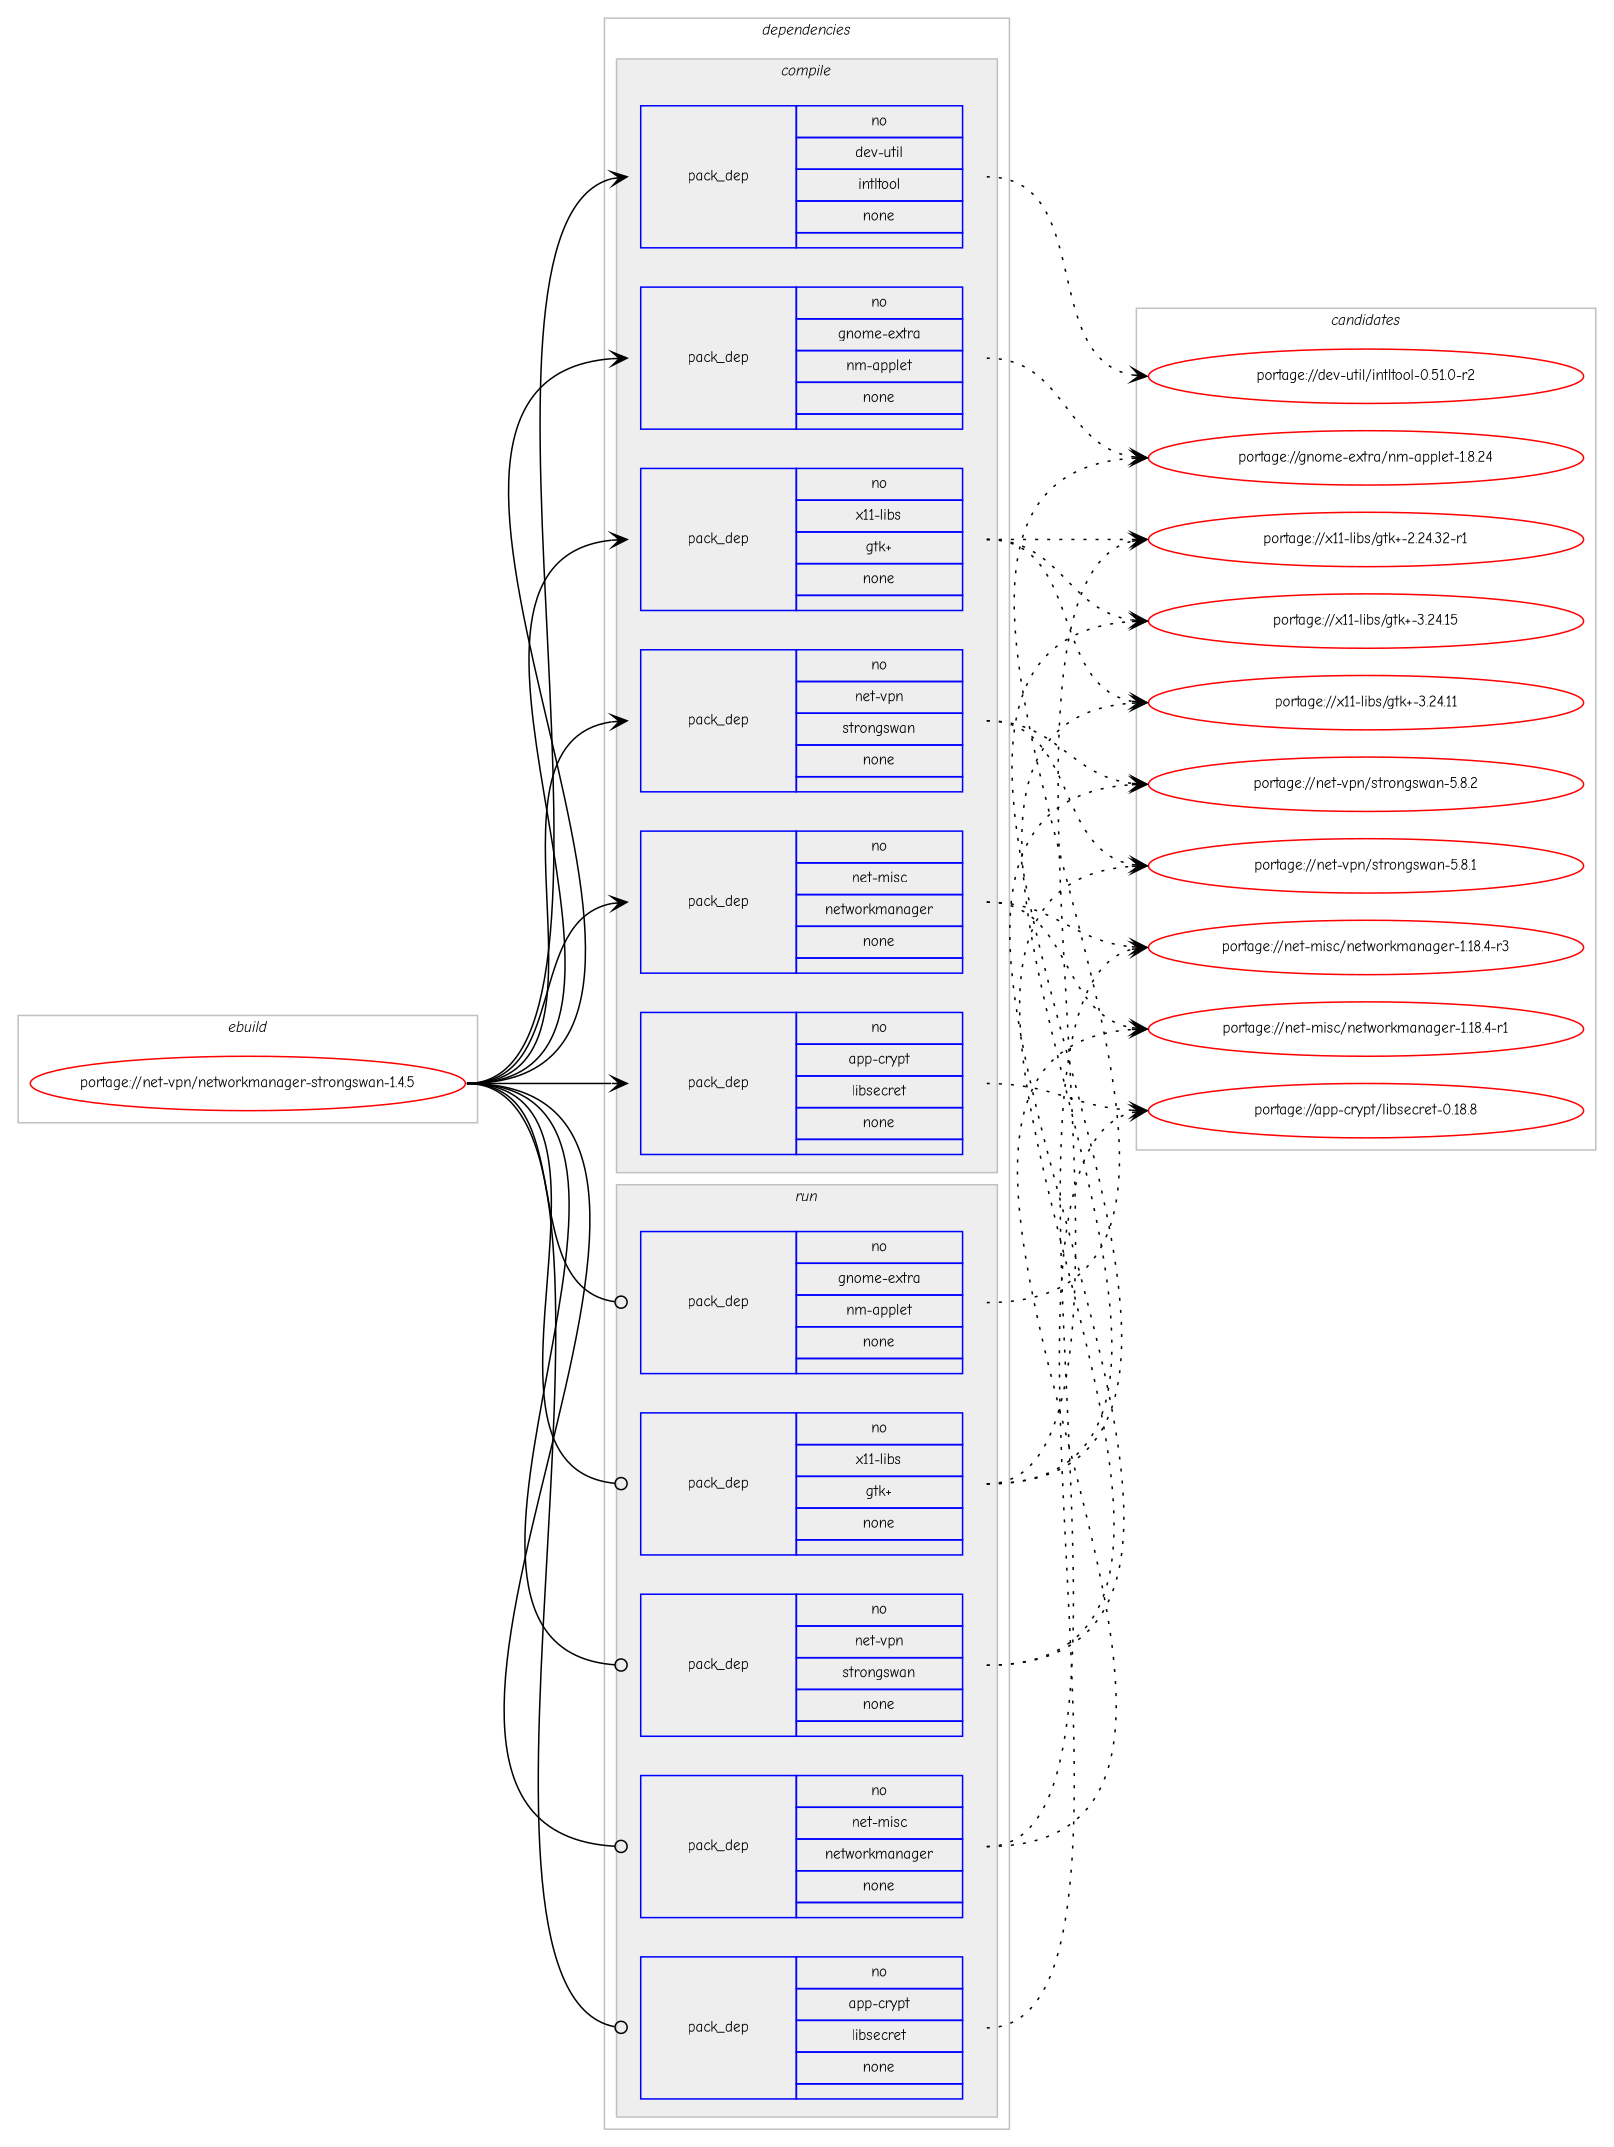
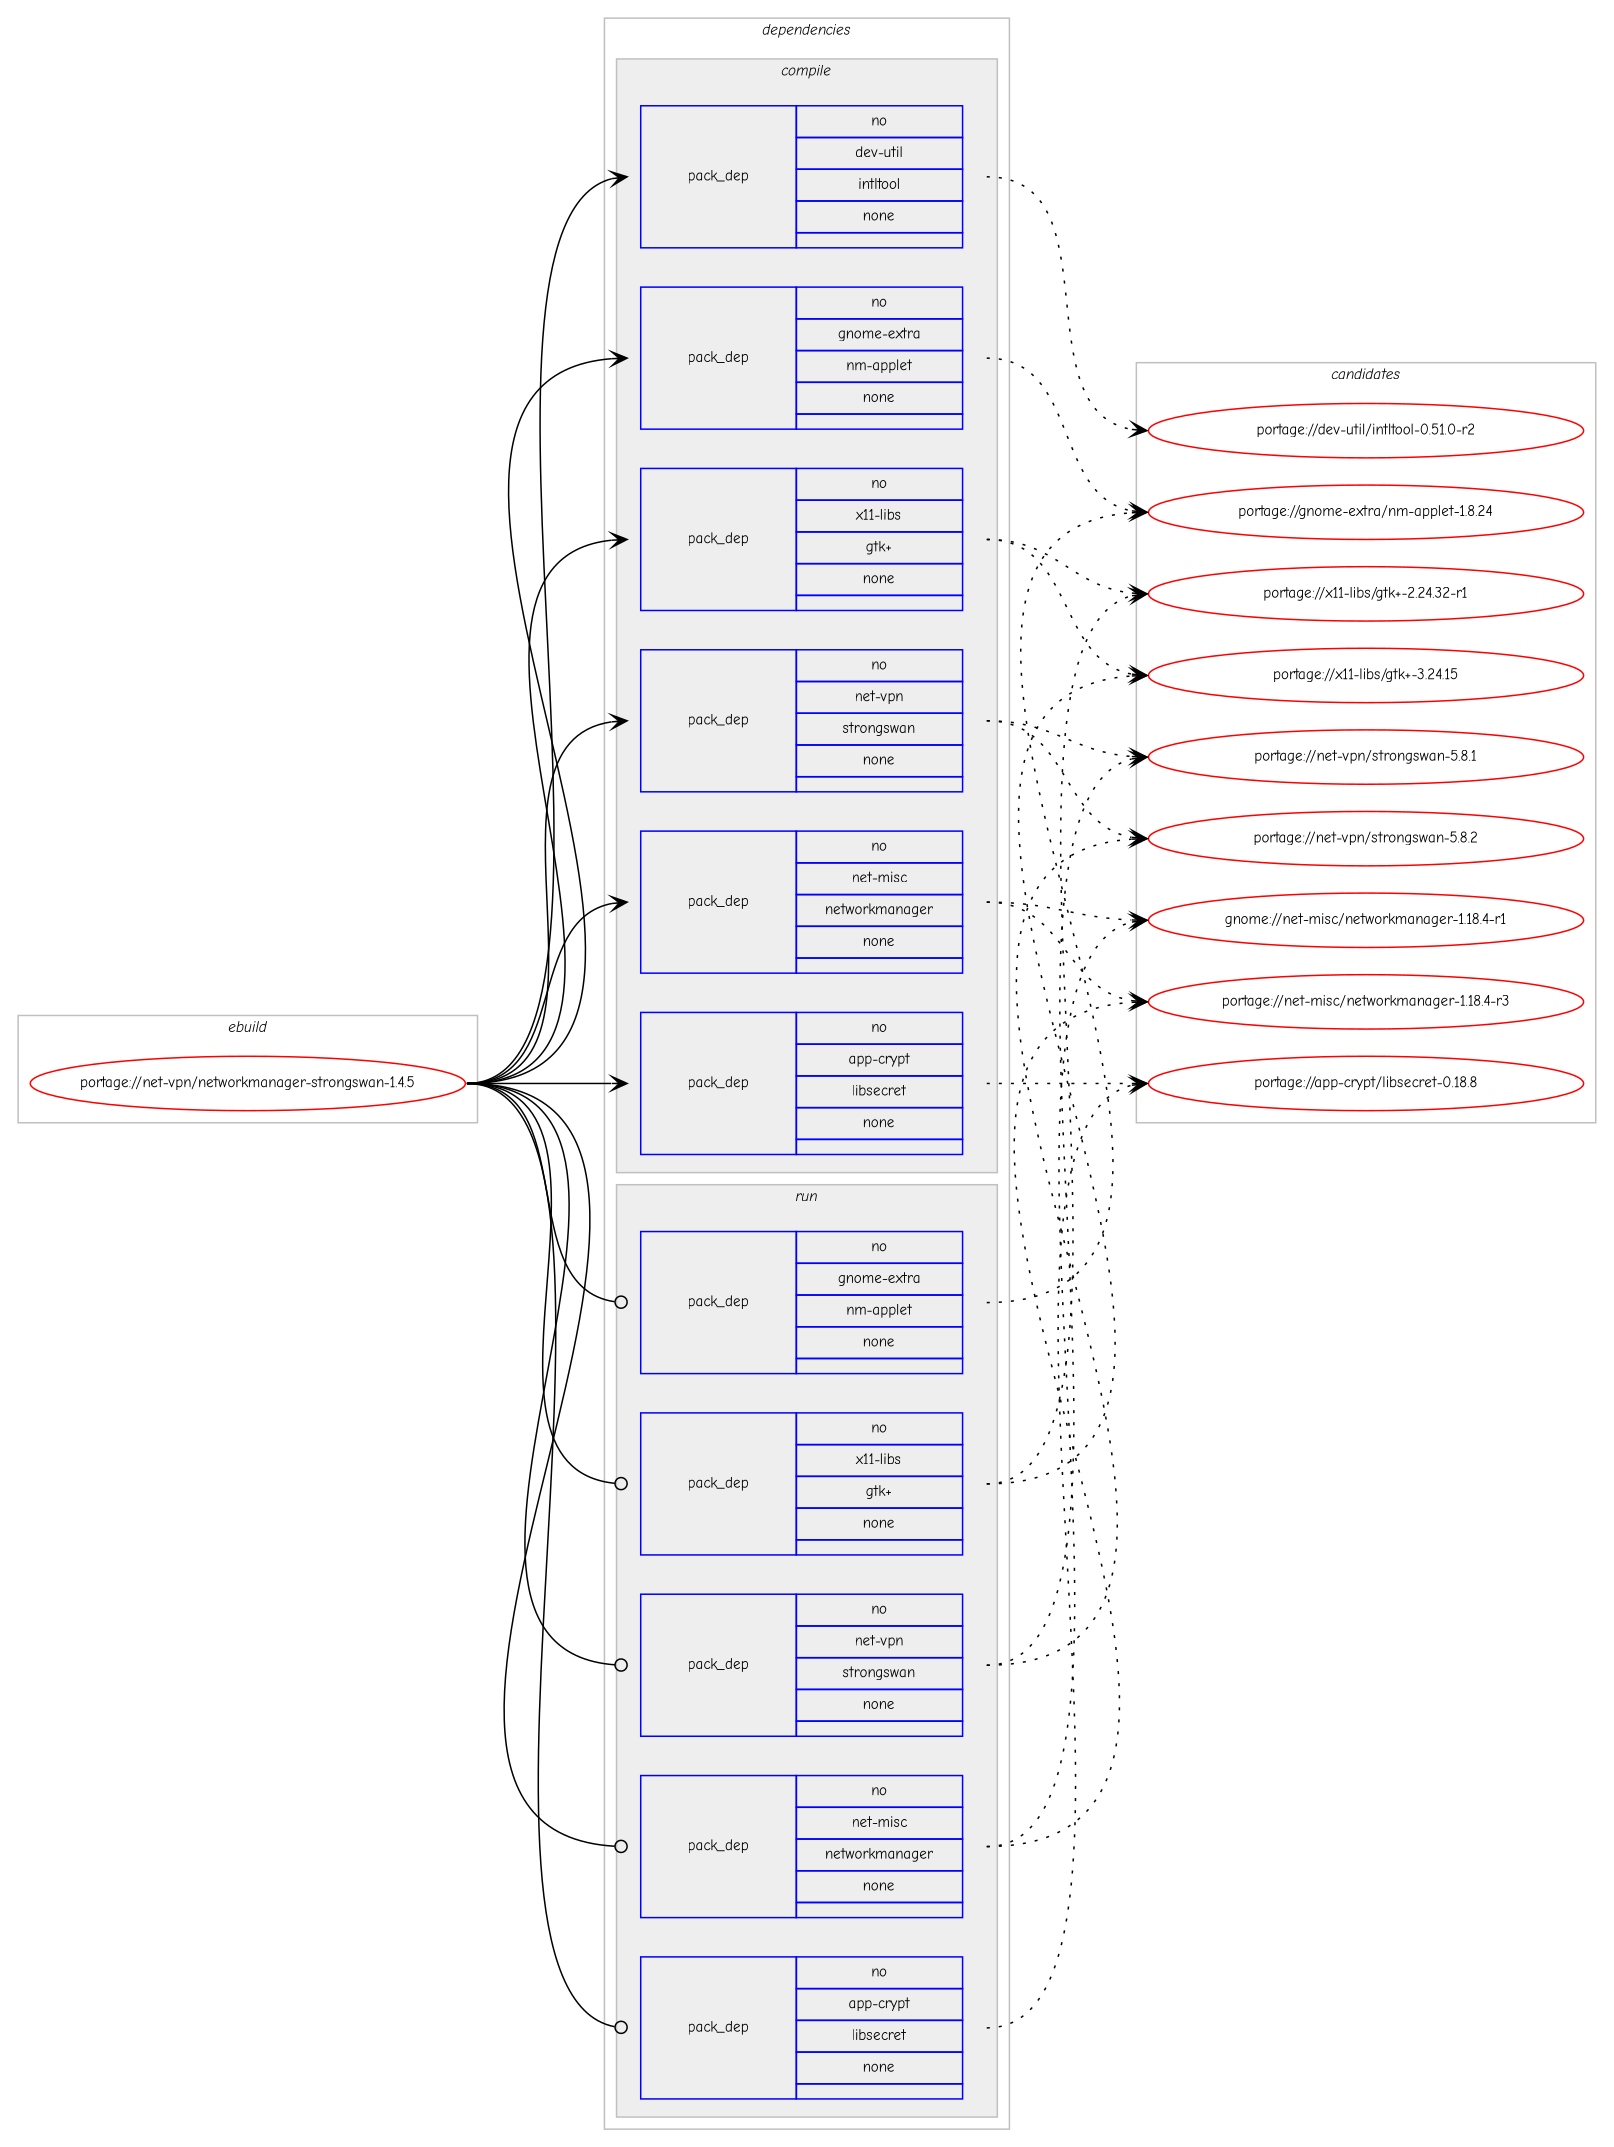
  digraph {
    compound=true
    concentrate=true
    fontname="Comic Neue"
    fontsize=10
    newrank=true
    rankdir=LR
    ranksep=1.5
    node [color=red fontname="Comic Neue" fontsize=10]
    edge [arrowhead=vee fontname="Comic Neue" headport=w style=dotted tailport=e weight=100]
    n1 [label="portage://net-vpn/networkmanager-strongswan-1.4.5" width=4]
    n2 [color=blue label=<<TABLE BORDER="0" CELLBORDER="1" CELLSPACING="0" CELLPADDING="4" WIDTH="220"><TR><TD ROWSPAN="6" CELLPADDING="30">pack_dep</TD></TR><TR><TD WIDTH="110">no</TD></TR><TR><TD>app-crypt</TD></TR><TR><TD>libsecret</TD></TR><TR><TD>none</TD></TR><TR><TD></TD></TR></TABLE>> shape=none]
    n3 [color=blue label=<<TABLE BORDER="0" CELLBORDER="1" CELLSPACING="0" CELLPADDING="4" WIDTH="220"><TR><TD ROWSPAN="6" CELLPADDING="30">pack_dep</TD></TR><TR><TD WIDTH="110">no</TD></TR><TR><TD>dev-util</TD></TR><TR><TD>intltool</TD></TR><TR><TD>none</TD></TR><TR><TD></TD></TR></TABLE>> shape=none]
    n4 [color=blue label=<<TABLE BORDER="0" CELLBORDER="1" CELLSPACING="0" CELLPADDING="4" WIDTH="220"><TR><TD ROWSPAN="6" CELLPADDING="30">pack_dep</TD></TR><TR><TD WIDTH="110">no</TD></TR><TR><TD>gnome-extra</TD></TR><TR><TD>nm-applet</TD></TR><TR><TD>none</TD></TR><TR><TD></TD></TR></TABLE>> shape=none]
    n5 [color=blue label=<<TABLE BORDER="0" CELLBORDER="1" CELLSPACING="0" CELLPADDING="4" WIDTH="220"><TR><TD ROWSPAN="6" CELLPADDING="30">pack_dep</TD></TR><TR><TD WIDTH="110">no</TD></TR><TR><TD>net-misc</TD></TR><TR><TD>networkmanager</TD></TR><TR><TD>none</TD></TR><TR><TD></TD></TR></TABLE>> shape=none]
    n6 [color=blue label=<<TABLE BORDER="0" CELLBORDER="1" CELLSPACING="0" CELLPADDING="4" WIDTH="220"><TR><TD ROWSPAN="6" CELLPADDING="30">pack_dep</TD></TR><TR><TD WIDTH="110">no</TD></TR><TR><TD>net-vpn</TD></TR><TR><TD>strongswan</TD></TR><TR><TD>none</TD></TR><TR><TD></TD></TR></TABLE>> shape=none]
    n7 [color=blue label=<<TABLE BORDER="0" CELLBORDER="1" CELLSPACING="0" CELLPADDING="4" WIDTH="220"><TR><TD ROWSPAN="6" CELLPADDING="30">pack_dep</TD></TR><TR><TD WIDTH="110">no</TD></TR><TR><TD>x11-libs</TD></TR><TR><TD>gtk+</TD></TR><TR><TD>none</TD></TR><TR><TD></TD></TR></TABLE>> shape=none]
    n8 [color=blue label=<<TABLE BORDER="0" CELLBORDER="1" CELLSPACING="0" CELLPADDING="4" WIDTH="220"><TR><TD ROWSPAN="6" CELLPADDING="30">pack_dep</TD></TR><TR><TD WIDTH="110">no</TD></TR><TR><TD>app-crypt</TD></TR><TR><TD>libsecret</TD></TR><TR><TD>none</TD></TR><TR><TD></TD></TR></TABLE>> shape=none]
    n9 [color=blue label=<<TABLE BORDER="0" CELLBORDER="1" CELLSPACING="0" CELLPADDING="4" WIDTH="220"><TR><TD ROWSPAN="6" CELLPADDING="30">pack_dep</TD></TR><TR><TD WIDTH="110">no</TD></TR><TR><TD>gnome-extra</TD></TR><TR><TD>nm-applet</TD></TR><TR><TD>none</TD></TR><TR><TD></TD></TR></TABLE>> shape=none]
    n10 [color=blue label=<<TABLE BORDER="0" CELLBORDER="1" CELLSPACING="0" CELLPADDING="4" WIDTH="220"><TR><TD ROWSPAN="6" CELLPADDING="30">pack_dep</TD></TR><TR><TD WIDTH="110">no</TD></TR><TR><TD>net-misc</TD></TR><TR><TD>networkmanager</TD></TR><TR><TD>none</TD></TR><TR><TD></TD></TR></TABLE>> shape=none]
    n11 [color=blue label=<<TABLE BORDER="0" CELLBORDER="1" CELLSPACING="0" CELLPADDING="4" WIDTH="220"><TR><TD ROWSPAN="6" CELLPADDING="30">pack_dep</TD></TR><TR><TD WIDTH="110">no</TD></TR><TR><TD>net-vpn</TD></TR><TR><TD>strongswan</TD></TR><TR><TD>none</TD></TR><TR><TD></TD></TR></TABLE>> shape=none]
    n12 [color=blue label=<<TABLE BORDER="0" CELLBORDER="1" CELLSPACING="0" CELLPADDING="4" WIDTH="220"><TR><TD ROWSPAN="6" CELLPADDING="30">pack_dep</TD></TR><TR><TD WIDTH="110">no</TD></TR><TR><TD>x11-libs</TD></TR><TR><TD>gtk+</TD></TR><TR><TD>none</TD></TR><TR><TD></TD></TR></TABLE>> shape=none]
    n13 [label="portage://app-crypt/libsecret-0.18.8" width=4]
    n14 [label="portage://dev-util/intltool-0.51.0-r2" width=4]
    n15 [label="portage://gnome-extra/nm-applet-1.8.24" width=4]
    n16 [label="portage://net-misc/networkmanager-1.18.4-r3" width=4]
-   n17 [label="portage://net-misc/networkmanager-1.18.4-r1" width=4]
+   n17 [label="gnome://net-misc/networkmanager-1.18.4-r1" width=4]
    n18 [label="portage://net-vpn/strongswan-5.8.2" width=4]
    n19 [label="portage://net-vpn/strongswan-5.8.1" width=4]
    n20 [label="portage://x11-libs/gtk+-3.24.15" width=4]
-   n21 [label="portage://x11-libs/gtk+-3.24.11" width=4]
    n22 [label="portage://x11-libs/gtk+-2.24.32-r1" width=4]
    subgraph cluster_1 {
      color=gray
      label=<<i>ebuild</i>>
      rank=same
      n1
    }
    subgraph cluster_2 {
      color=gray
      label=<<i>dependencies</i>>
      subgraph cluster_3 {
        color=gray
        fillcolor="#eeeeee"
        label=<<i>compile</i>>
        style=filled
        subgraph sub_4 {
          color=gray
          fillcolor="#eeeeee"
          label=<<i>compile</i>>
          style=filled
          n2
        }
        subgraph sub_5 {
          color=gray
          fillcolor="#eeeeee"
          label=<<i>compile</i>>
          style=filled
          n3
        }
        subgraph sub_6 {
          color=gray
          fillcolor="#eeeeee"
          label=<<i>compile</i>>
          style=filled
          n4
        }
        subgraph sub_7 {
          color=gray
          fillcolor="#eeeeee"
          label=<<i>compile</i>>
          style=filled
          n5
        }
        subgraph sub_8 {
          color=gray
          fillcolor="#eeeeee"
          label=<<i>compile</i>>
          style=filled
          n6
        }
        subgraph sub_9 {
          color=gray
          fillcolor="#eeeeee"
          label=<<i>compile</i>>
          style=filled
          n7
        }
      }
      subgraph cluster_10 {
        color=gray
        fillcolor="#eeeeee"
        label=<<i>compile and run</i>>
        style=filled
      }
      subgraph cluster_11 {
        color=gray
        fillcolor="#eeeeee"
        label=<<i>run</i>>
        style=filled
        subgraph sub_12 {
          color=gray
          fillcolor="#eeeeee"
          label=<<i>run</i>>
          style=filled
          n8
        }
        subgraph sub_13 {
          color=gray
          fillcolor="#eeeeee"
          label=<<i>run</i>>
          style=filled
          n9
        }
        subgraph sub_14 {
          color=gray
          fillcolor="#eeeeee"
          label=<<i>run</i>>
          style=filled
          n10
        }
        subgraph sub_15 {
          color=gray
          fillcolor="#eeeeee"
          label=<<i>run</i>>
          style=filled
          n11
        }
        subgraph sub_16 {
          color=gray
          fillcolor="#eeeeee"
          label=<<i>run</i>>
          style=filled
          n12
        }
      }
    }
    subgraph cluster_17 {
      color=gray
      label=<<i>candidates</i>>
      rank=same
      subgraph sub_18 {
        color=black
        label=<<i>candidates</i>>
        nodesep=1
        rank=same
        n13
      }
      subgraph sub_19 {
        color=black
        label=<<i>candidates</i>>
        nodesep=1
        rank=same
        n14
      }
      subgraph sub_20 {
        color=black
        label=<<i>candidates</i>>
        nodesep=1
        rank=same
        n15
      }
      subgraph sub_21 {
        color=black
        label=<<i>candidates</i>>
        nodesep=1
        rank=same
        n16
        n17
      }
      subgraph sub_22 {
        color=black
        label=<<i>candidates</i>>
        nodesep=1
        rank=same
        n18
        n19
      }
      subgraph sub_23 {
        color=black
        label=<<i>candidates</i>>
        nodesep=1
        rank=same
        n20
-       n21
        n22
      }
      subgraph sub_24 {
        color=black
        label=<<i>candidates</i>>
        nodesep=1
        rank=same
        n13
      }
      subgraph sub_25 {
        color=black
        label=<<i>candidates</i>>
        nodesep=1
        rank=same
        n15
      }
      subgraph sub_26 {
        color=black
        label=<<i>candidates</i>>
        nodesep=1
        rank=same
        n16
        n17
      }
      subgraph sub_27 {
        color=black
        label=<<i>candidates</i>>
        nodesep=1
        rank=same
        n18
        n19
      }
      subgraph sub_28 {
        color=black
        label=<<i>candidates</i>>
        nodesep=1
        rank=same
        n20
-       n21
        n22
      }
    }
    n1 -> n2 [style=solid weight=20]
    n1 -> n3 [style=solid weight=20]
    n1 -> n4 [style=solid weight=20]
    n1 -> n5 [style=solid weight=20]
    n1 -> n6 [style=solid weight=20]
    n1 -> n7 [style=solid weight=20]
    n1 -> n8 [arrowhead=odot style=solid weight=20]
    n1 -> n9 [arrowhead=odot style=solid weight=20]
    n1 -> n10 [arrowhead=odot style=solid weight=20]
    n1 -> n11 [arrowhead=odot style=solid weight=20]
    n1 -> n12 [arrowhead=odot style=solid weight=20]
    n2 -> n13
    n3 -> n14
    n4 -> n15
    n5 -> n16
    n5 -> n17
    n6 -> n18
    n6 -> n19
    n7 -> n20
-   n7 -> n21
    n7 -> n22
    n8 -> n13
    n9 -> n15
    n10 -> n16
    n10 -> n17
    n11 -> n18
    n11 -> n19
    n12 -> n20
-   n12 -> n21
    n12 -> n22
  }
